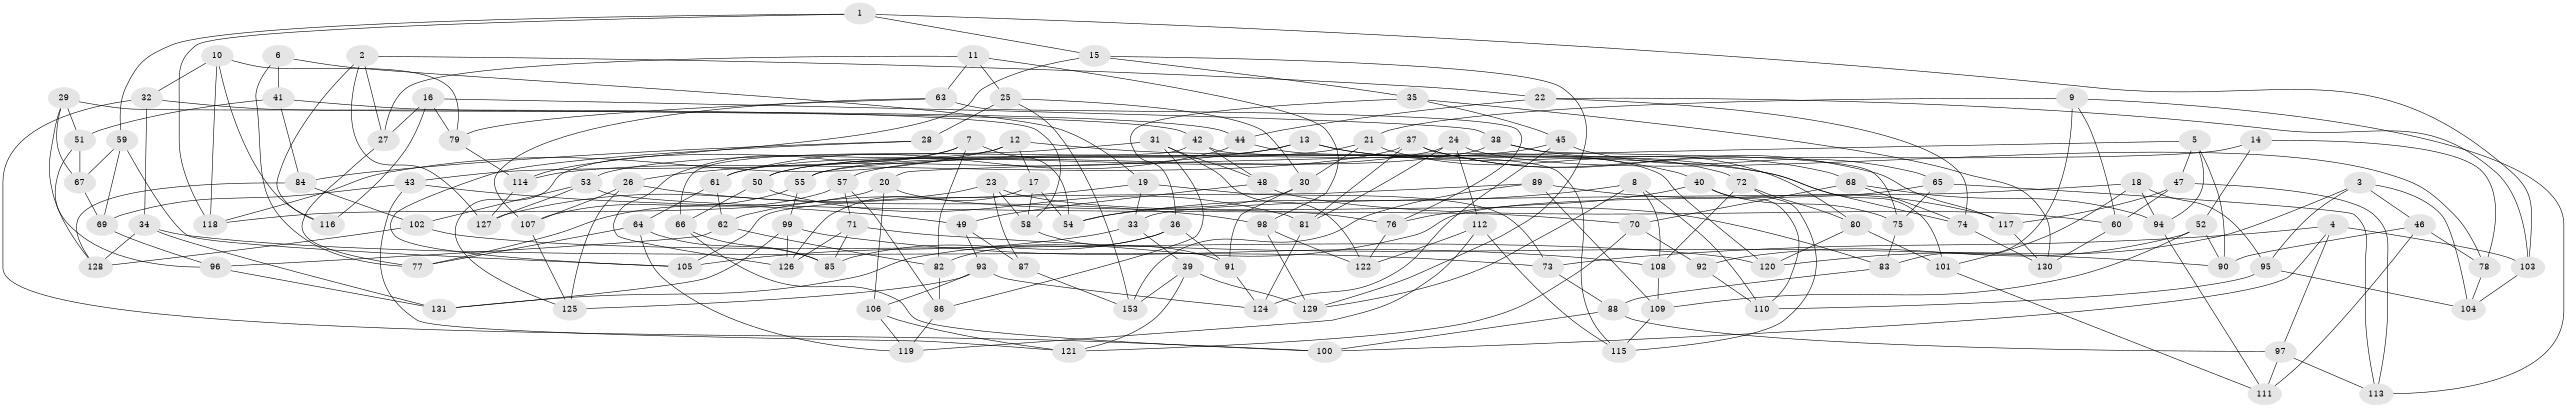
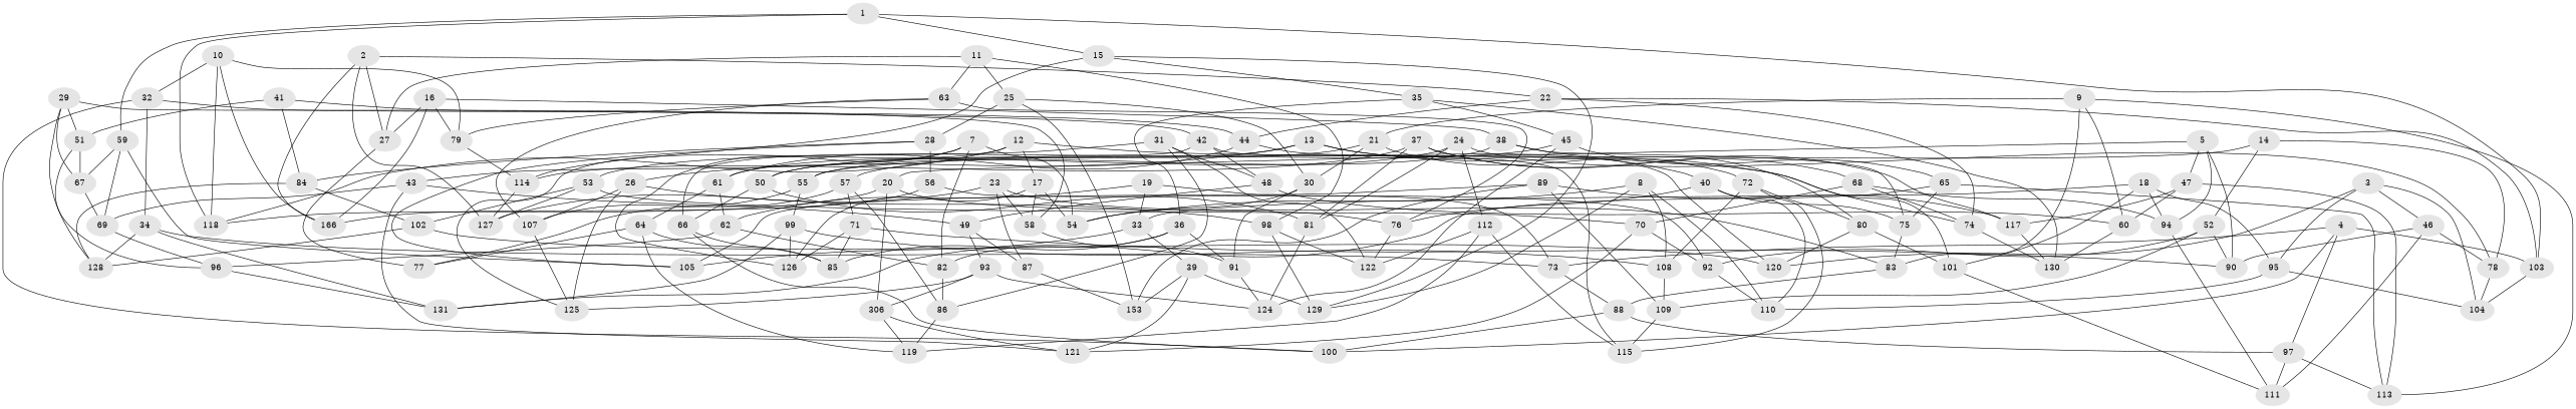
  graph {
    node [color=gray90 style=filled]
    1
    15
    59
    103
    118
    129
    35
    114
    105
    67
    69
    104
    2
    22
    27
-   116
+   116 [label=166]
    127
    74
    44
    77
    3
    46
    95
    120
    90
    78
    111
    110
    4
    73
    97
    100
    88
    113
    5
    20
    47
    94
    76
-   106
+   106 [label=306]
    60
    117
-   6
    19
    41
    33
    62
    84
    51
    42
    n51 [label=153]
    87
    7
    43
    54
    82
    126
    121
    49
    86
    8
    108
    109
    9
    21
    83
    50
    30
    72
    130
    10
    32
    79
    34
    11
    25
    63
    98
    28
    107
    122
    12
    17
    125
    58
    13
    26
    40
    101
    75
    81
    66
    14
    52
    55
    92
    99
+   56
    36
    45
    16
    38
    80
    91
    18
    39
    96
    119
    115
    61
    23
    24
    112
    64
    124
    128
    102
    29
    31
    48
    53
    70
    131
    85
    57
    65
    37
    68
    93
    71
    89
    1 -- 15
    1 -- 59
    1 -- 103
    1 -- 118
    15 -- 129
    15 -- 35
    15 -- 114
    59 -- 105
    59 -- 67
    59 -- 69
    103 -- 104
    35 -- 130
    35 -- 36
    35 -- 45
    114 -- 127
    67 -- 69
    69 -- 96
    2 -- 22
    2 -- 27
    2 -- 116
    2 -- 127
    22 -- 103
    22 -- 74
    22 -- 44
    27 -- 77
    74 -- 130
    44 -- 120
    44 -- 61
    3 -- 104
    3 -- 46
    3 -- 95
    3 -- 120
    46 -- 90
    46 -- 78
    46 -- 111
    95 -- 104
    95 -- 110
    78 -- 104
    4 -- 103
    4 -- 73
    4 -- 97
    4 -- 100
    73 -- 88
    97 -- 111
    97 -- 113
    88 -- 97
    88 -- 100
    5 -- 90
    5 -- 20
    5 -- 47
    5 -- 94
    20 -- 118
    20 -- 76
    20 -- 106
    47 -- 113
    47 -- 60
    47 -- 117
    94 -- 111
    76 -- 122
    106 -- 121
    106 -- 119
    60 -- 130
    117 -- 130
-   6 -- 77
-   6 -- 19
-   6 -- 41
    19 -- 73
    19 -- 33
    19 -- 62
    41 -- 84
    41 -- 51
    41 -- 42
    33 -- 105
    33 -- 39
    62 -- 82
    62 -- 96
    84 -- 128
    84 -- 102
    51 -- 67
    51 -- 96
    42 -- 66
    42 -- 115
    42 -- 48
    87 -- n51
    7 -- 43
    7 -- 54
    7 -- 82
    7 -- 126
    43 -- 69
    43 -- 121
    43 -- 49
    82 -- 86
    49 -- 87
    49 -- 93
    86 -- 119
    8 -- 129
    8 -- 110
    8 -- 54
    8 -- 108
    108 -- 109
    109 -- 115
    9 -- 113
    9 -- 60
    9 -- 21
    9 -- 83
    21 -- 50
    21 -- 30
    21 -- 72
    83 -- 88
    50 -- 81
    50 -- 66
    30 -- 54
    30 -- 91
    72 -- 108
    72 -- 80
    72 -- 115
    10 -- 118
    10 -- 116
    10 -- 32
    10 -- 79
    32 -- 44
    32 -- 100
    32 -- 34
    79 -- 114
    34 -- 73
    34 -- 128
    34 -- 131
    11 -- 27
    11 -- 25
    11 -- 63
    11 -- 98
    25 -- n51
    25 -- 30
    25 -- 28
    63 -- 76
    63 -- 79
    63 -- 107
    98 -- 129
    98 -- 122
    28 -- 105
    28 -- 84
+   28 -- 56
    107 -- 125
    12 -- 118
    12 -- 74
    12 -- 17
    12 -- 125
    17 -- 54
    17 -- 126
    17 -- 58
    58 -- 91
    13 -- 50
    13 -- 26
    13 -- 40
    13 -- 101
    26 -- 98
    26 -- 107
    26 -- 125
    40 -- 110
    40 -- 76
    40 -- 75
    101 -- 111
    75 -- 83
    81 -- 124
    66 -- 100
    66 -- 85
    14 -- 78
    14 -- 52
    14 -- 55
    52 -- 90
    52 -- 109
    52 -- 92
    55 -- 107
    55 -- 99
    92 -- 110
    99 -- 126
    99 -- 108
    99 -- 131
+   56 -- 116
+   56 -- 92
    36 -- 82
    36 -- 91
    36 -- 85
    45 -- 124
    45 -- 57
    45 -- 65
    16 -- 27
    16 -- 116
    16 -- 79
    16 -- 38
    38 -- 75
    38 -- 55
    38 -- 80
    80 -- 120
    80 -- 101
    91 -- 124
    18 -- 95
    18 -- 94
    18 -- 33
    18 -- 101
    39 -- 129
    39 -- n51
    39 -- 121
    96 -- 131
    61 -- 62
    61 -- 64
    23 -- 127
    23 -- 87
    23 -- 83
    23 -- 58
    24 -- 78
    24 -- 81
    24 -- 61
    24 -- 112
    112 -- 122
    112 -- 119
    112 -- 115
    64 -- 77
    64 -- 119
    64 -- 85
    102 -- 120
    102 -- 128
    29 -- 67
    29 -- 51
    29 -- 58
    29 -- 128
    31 -- 86
    31 -- 122
    31 -- 48
    31 -- 53
    48 -- 60
    48 -- 49
    53 -- 127
    53 -- 102
    53 -- 70
    70 -- 121
    70 -- 92
    57 -- 77
    57 -- 86
    57 -- 71
    65 -- 113
    65 -- 75
    65 -- 131
    37 -- 114
    37 -- 117
    37 -- 81
    37 -- 68
    68 -- 74
    68 -- 94
    68 -- 70
    93 -- 106
    93 -- 125
    93 -- 124
    71 -- 90
    71 -- 126
    71 -- 85
    89 -- 105
    89 -- 117
    89 -- n51
    89 -- 109
  }
